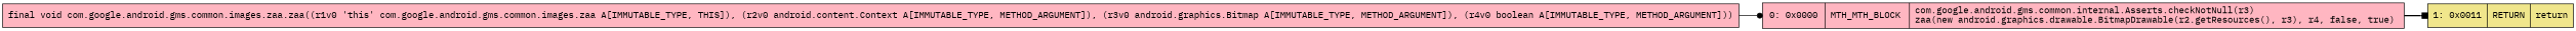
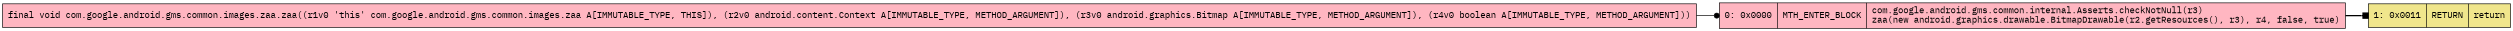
  digraph {
    rankdir=LR
    fontname="IBM Plex Mono"
    node [shape=record style=filled fillcolor=lightpink fontname="IBM Plex Mono"]
    edge [fontname="IBM Plex Mono"]
-   n1 [label="{0\:\ 0x0000|MTH_MTH_BLOCK\l|com.google.android.gms.common.internal.Asserts.checkNotNull(r3)\lzaa(new android.graphics.drawable.BitmapDrawable(r2.getResources(), r3), r4, false, true)\l}"]
+   n1 [label="{0\:\ 0x0000|MTH_ENTER_BLOCK\l|com.google.android.gms.common.internal.Asserts.checkNotNull(r3)\lzaa(new android.graphics.drawable.BitmapDrawable(r2.getResources(), r3), r4, false, true)\l}"]
    n2 [label="{1\:\ 0x0011|RETURN\l|return\l}" fillcolor=khaki]
    n3 [label="{final void com.google.android.gms.common.images.zaa.zaa((r1v0 'this' com.google.android.gms.common.images.zaa A[IMMUTABLE_TYPE, THIS]), (r2v0 android.content.Context A[IMMUTABLE_TYPE, METHOD_ARGUMENT]), (r3v0 android.graphics.Bitmap A[IMMUTABLE_TYPE, METHOD_ARGUMENT]), (r4v0 boolean A[IMMUTABLE_TYPE, METHOD_ARGUMENT])) }"]
    n1 -> n2 [style=bold arrowhead=box]
    n3 -> n1 [style=solid arrowhead=dot]
  }
